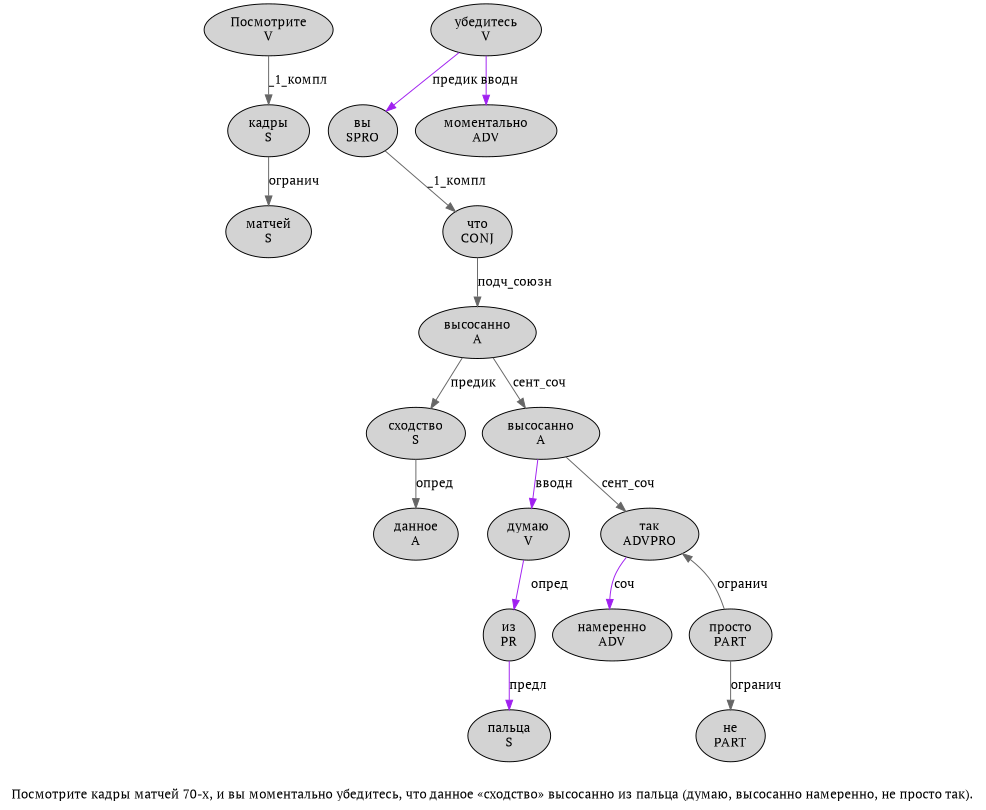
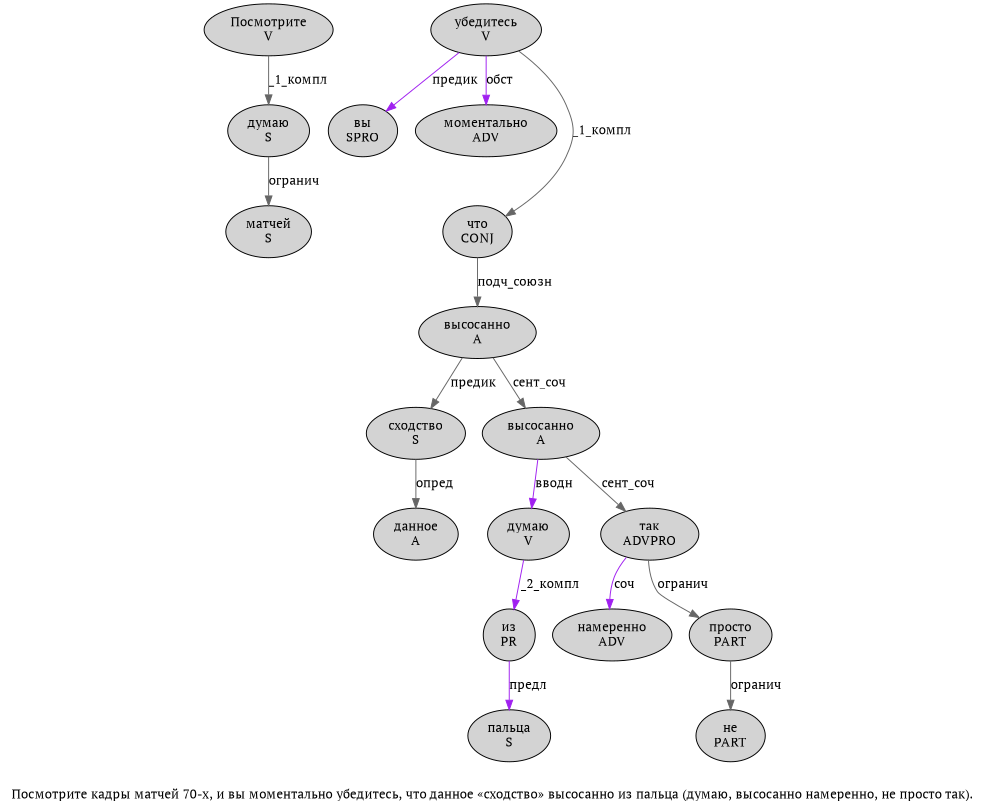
  digraph {
    fontname="PT Serif"
    label="Посмотрите кадры матчей 70-х, и вы моментально убедитесь, что данное «сходство» высосанно из пальца (думаю, высосанно намеренно, не просто так)."
    node [fillcolor=lightgray fontname="PT Serif" penwidth=1 shape=ellipse style=filled]
    edge [color=gray40 fontname="PT Serif"]
    n1 [label="Посмотрите\nV"]
-   n2 [label="кадры\nS"]
+   n2 [label="думаю\nS"]
    n3 [label="матчей\nS"]
    n4 [label="убедитесь\nV"]
    n5 [label="вы\nSPRO"]
    n6 [label="моментально\nADV"]
    n7 [label="что\nCONJ"]
    n8 [label="высосанно\nA"]
    n9 [label="сходство\nS"]
    n10 [label="высосанно\nA"]
    n11 [label="данное\nA"]
    n12 [label="думаю\nV"]
    n13 [label="так\nADVPRO"]
    n14 [label="из\nPR"]
    n15 [label="пальца\nS"]
    n16 [label="намеренно\nADV"]
    n17 [label="просто\nPART"]
    n18 [label="не\nPART"]
    n1 -> n2 [label="_1_компл"]
    n2 -> n3 [label="огранич"]
    n4 -> n5 [color=purple label="предик"]
-   n4 -> n6 [color=purple label="вводн"]
-   n5 -> n7 [label="_1_компл"]
+   n4 -> n6 [color=purple label="обст"]
+   n4 -> n7 [label="_1_компл"]
    n7 -> n8 [label="подч_союзн"]
    n8 -> n9 [label="предик"]
    n8 -> n10 [label="сент_соч"]
    n9 -> n11 [label="опред"]
    n10 -> n12 [color=purple label="вводн"]
    n10 -> n13 [label="сент_соч"]
-   n12 -> n14 [color=purple label="опред"]
+   n12 -> n14 [color=purple label="_2_компл"]
    n13 -> n16 [color=purple label="соч"]
-   n17 -> n13 [label="огранич"]
+   n13 -> n17 [label="огранич"]
    n14 -> n15 [color=purple label="предл"]
    n17 -> n18 [label="огранич"]
  }
